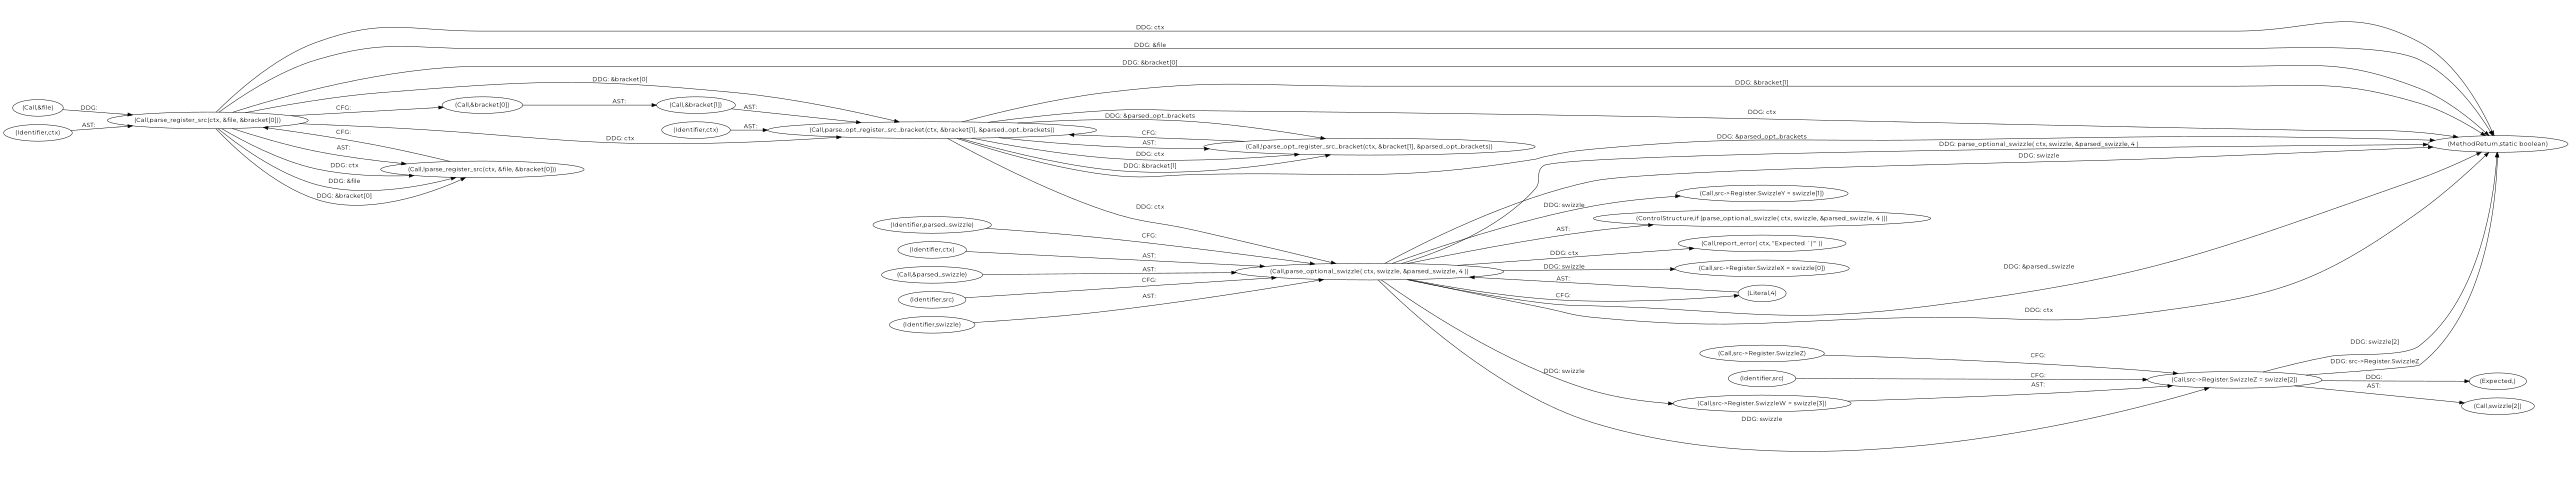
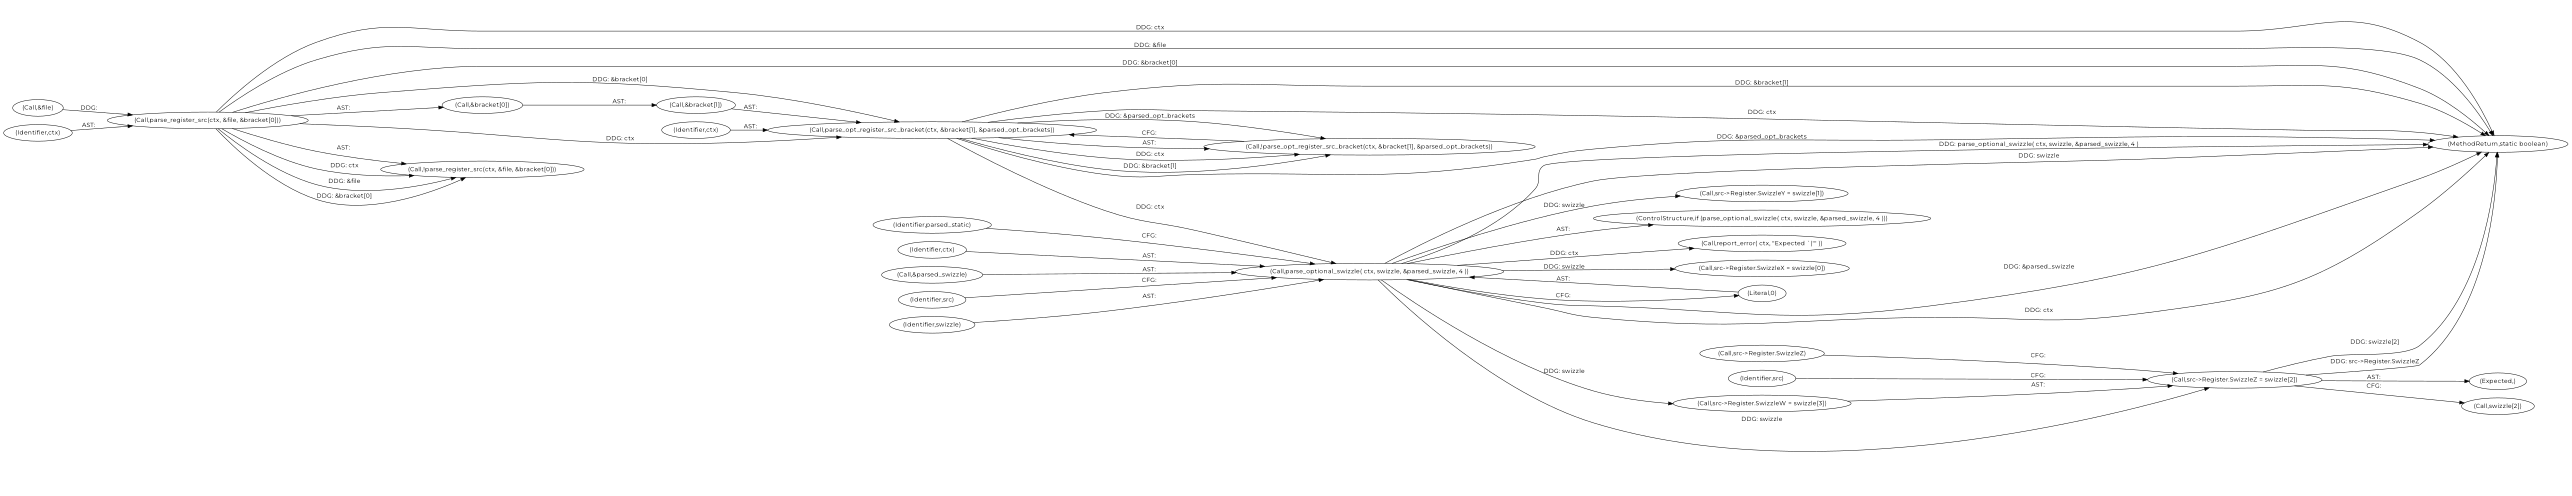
  digraph {
    fontname=Montserrat
    rankdir=LR
    node [fontname=Montserrat]
    edge [fontname=Montserrat]
    n1 [label="(Call,src->Register.SwizzleZ = swizzle[2])"]
    n2 [label="(MethodReturn,static boolean)"]
    n3 [label="(Expected,)"]
    n4 [label="(Call,swizzle[2])"]
    n5 [label="(Call,parse_optional_swizzle( ctx, swizzle, &parsed_swizzle, 4 ))"]
-   n6 [label="(Literal,4)"]
+   n6 [label="(Literal,0)"]
    n7 [label="(Call,src->Register.SwizzleW = swizzle[3])"]
    n8 [label="(Call,src->Register.SwizzleY = swizzle[1])"]
    n9 [label="(ControlStructure,if (parse_optional_swizzle( ctx, swizzle, &parsed_swizzle, 4 )))"]
    n10 [label="(Call,report_error( ctx, \"Expected `|'\" ))"]
    n11 [label="(Call,src->Register.SwizzleX = swizzle[0])"]
    n12 [label="(Call,parse_opt_register_src_bracket(ctx, &bracket[1], &parsed_opt_brackets))"]
    n13 [label="(Call,!parse_opt_register_src_bracket(ctx, &bracket[1], &parsed_opt_brackets))"]
    n14 [label="(Call,parse_register_src(ctx, &file, &bracket[0]))"]
    n15 [label="(Call,&bracket[0])"]
    n16 [label="(Call,!parse_register_src(ctx, &file, &bracket[0]))"]
    n17 [label="(Call,&bracket[1])"]
-   n18 [label="(Identifier,parsed_swizzle)"]
+   n18 [label="(Identifier,parsed_static)"]
    n19 [label="(Identifier,ctx)"]
    n20 [label="(Call,&parsed_swizzle)"]
    n21 [label="(Call,src->Register.SwizzleZ)"]
    n22 [label="(Call,&file)"]
    n23 [label="(Identifier,ctx)"]
    n24 [label="(Identifier,src)"]
    n25 [label="(Identifier,src)"]
    n26 [label="(Identifier,ctx)"]
    n27 [label="(Identifier,swizzle)"]
    n1 -> n2 [label="DDG: swizzle[2]"]
    n1 -> n2 [label="DDG: src->Register.SwizzleZ"]
-   n1 -> n3 [label="DDG: "]
-   n1 -> n4 [label="AST: "]
+   n1 -> n3 [label="AST: "]
+   n1 -> n4 [label="CFG: "]
    n5 -> n1 [label="DDG: swizzle"]
    n5 -> n2 [label="DDG: &parsed_swizzle"]
    n5 -> n2 [label="DDG: ctx"]
    n5 -> n2 [label="DDG: parse_optional_swizzle( ctx, swizzle, &parsed_swizzle, 4 )"]
    n5 -> n2 [label="DDG: swizzle"]
    n5 -> n6 [label="CFG: "]
    n5 -> n7 [label="DDG: swizzle"]
    n5 -> n8 [label="DDG: swizzle"]
    n5 -> n9 [label="AST: "]
    n5 -> n10 [label="DDG: ctx"]
    n5 -> n11 [label="DDG: swizzle"]
    n6 -> n5 [label="AST: "]
    n7 -> n1 [label="AST: "]
    n12 -> n2 [label="DDG: &parsed_opt_brackets"]
    n12 -> n2 [label="DDG: &bracket[1]"]
    n12 -> n2 [label="DDG: ctx"]
    n12 -> n5 [label="DDG: ctx"]
    n12 -> n13 [label="AST: "]
    n12 -> n13 [label="DDG: ctx"]
    n12 -> n13 [label="DDG: &bracket[1]"]
    n12 -> n13 [label="DDG: &parsed_opt_brackets"]
    n13 -> n12 [label="CFG: "]
    n14 -> n2 [label="DDG: ctx"]
    n14 -> n2 [label="DDG: &file"]
    n14 -> n2 [label="DDG: &bracket[0]"]
    n14 -> n12 [label="DDG: ctx"]
    n14 -> n12 [label="DDG: &bracket[0]"]
-   n14 -> n15 [label="CFG: "]
+   n14 -> n15 [label="AST: "]
    n14 -> n16 [label="AST: "]
    n14 -> n16 [label="DDG: ctx"]
    n14 -> n16 [label="DDG: &file"]
    n14 -> n16 [label="DDG: &bracket[0]"]
    n15 -> n17 [label="AST: "]
-   n16 -> n14 [label="CFG: "]
    n17 -> n12 [label="AST: "]
    n18 -> n5 [label="CFG: "]
    n19 -> n5 [label="AST: "]
    n20 -> n5 [label="AST: "]
    n21 -> n1 [label="CFG: "]
    n22 -> n14 [label="DDG: "]
    n23 -> n14 [label="AST: "]
    n24 -> n5 [label="CFG: "]
    n25 -> n1 [label="CFG: "]
    n26 -> n12 [label="AST: "]
    n27 -> n5 [label="AST: "]
  }
